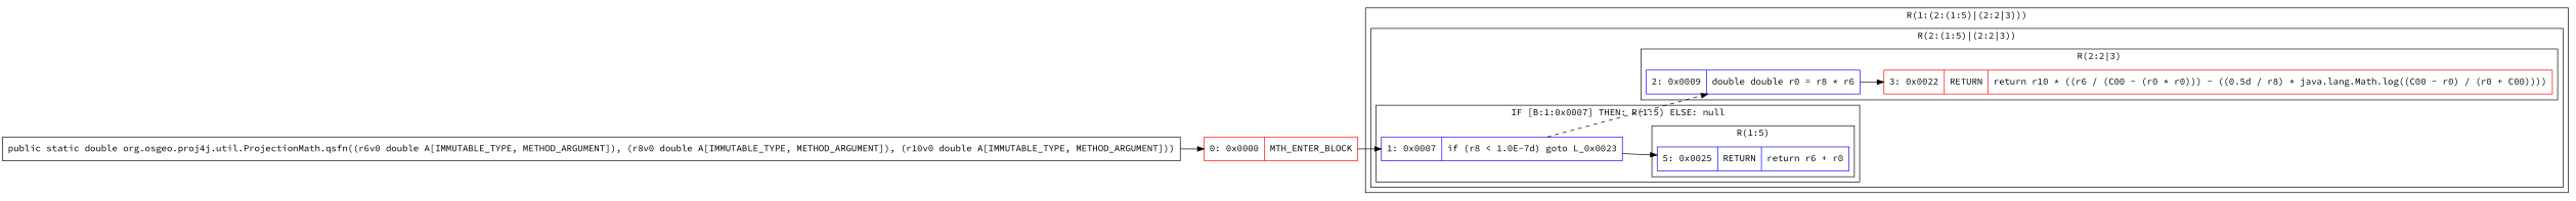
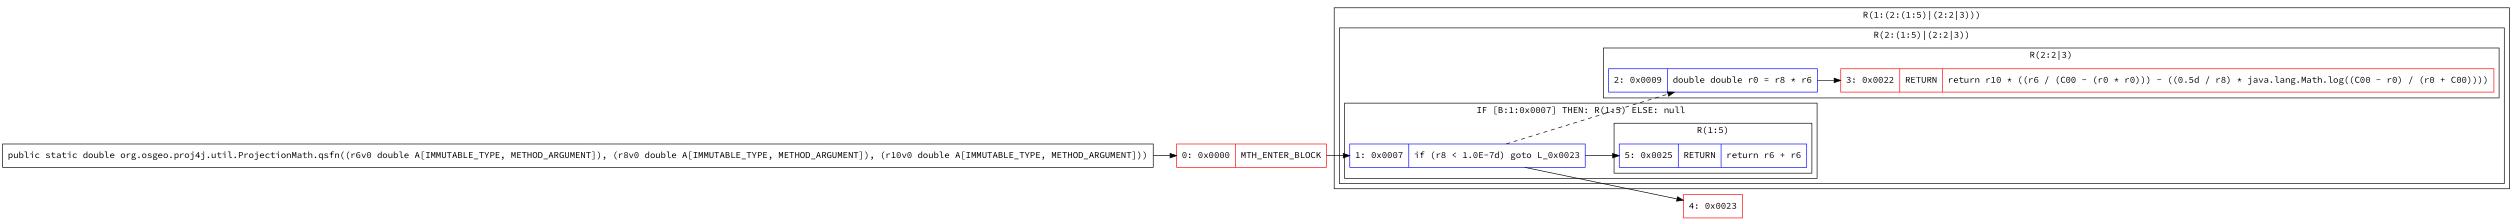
  digraph {
    fontname="Source Code Pro"
    rankdir=LR
    node [color=blue fontname="Source Code Pro" shape=record]
    edge [fontname="Source Code Pro"]
-   n1 [label="{5\:\ 0x0025|RETURN\l|return r6 + r0\l}"]
+   n1 [label="{5\:\ 0x0025|RETURN\l|return r6 + r6\l}"]
    n2 [label="{1\:\ 0x0007|if (r8 \< 1.0E\-7d) goto L_0x0023\l}"]
    n3 [label="{2\:\ 0x0009|double double r0 = r8 * r6\l}"]
    n4 [color=red label="{3\:\ 0x0022|RETURN\l|return r10 * ((r6 \/ (C00 \- (r0 * r0))) \- ((0.5d \/ r8) * java.lang.Math.log((C00 \- r0) \/ (r0 + C00))))\l}"]
+   n5 [color=red label="{4\:\ 0x0023}"]
    n6 [color=red label="{0\:\ 0x0000|MTH_ENTER_BLOCK\l}"]
    n7 [label="{public static double org.osgeo.proj4j.util.ProjectionMath.qsfn((r6v0 double A[IMMUTABLE_TYPE, METHOD_ARGUMENT]), (r8v0 double A[IMMUTABLE_TYPE, METHOD_ARGUMENT]), (r10v0 double A[IMMUTABLE_TYPE, METHOD_ARGUMENT])) }" color=""]
    subgraph cluster_1 {
      label="R(1:(2:(1:5)|(2:2|3)))"
      subgraph cluster_2 {
        label="R(2:(1:5)|(2:2|3))"
        subgraph cluster_3 {
          label="IF [B:1:0x0007] THEN: R(1:5) ELSE: null"
          n2
          subgraph cluster_4 {
            label="R(1:5)"
            n1
          }
        }
        subgraph cluster_5 {
          label="R(2:2|3)"
          n3
          n4
        }
      }
    }
    n2 -> n1
    n2 -> n3 [style=dashed]
+   n2 -> n5
    n3 -> n4
    n6 -> n2
    n7 -> n6
  }
